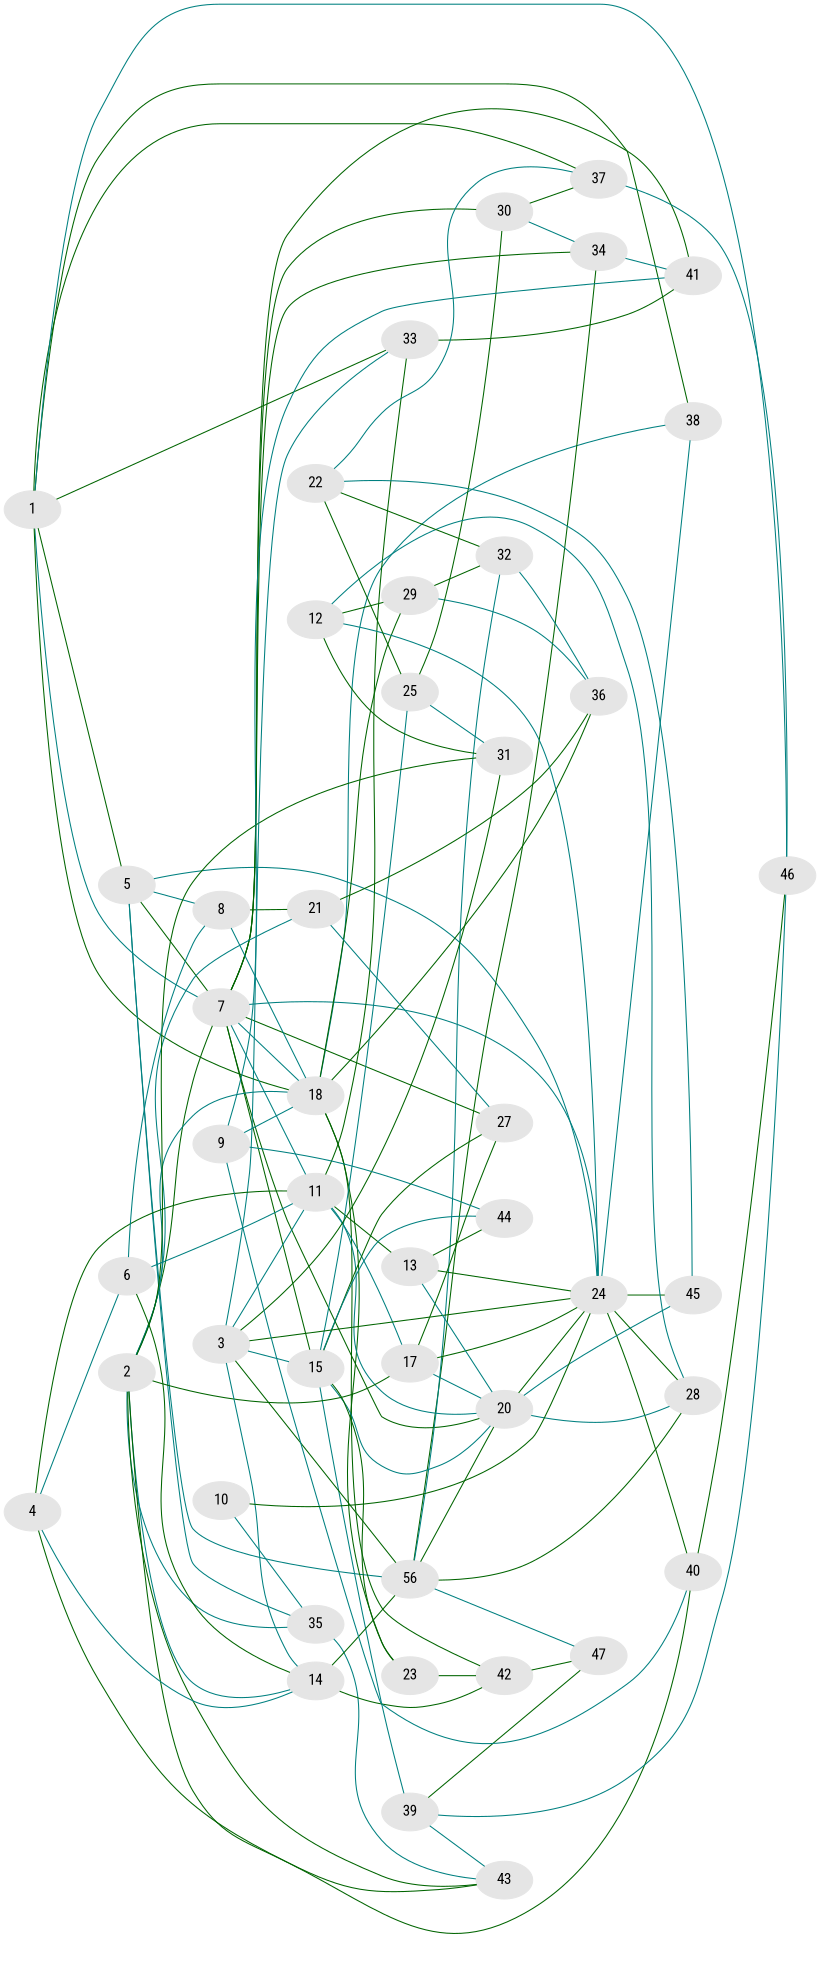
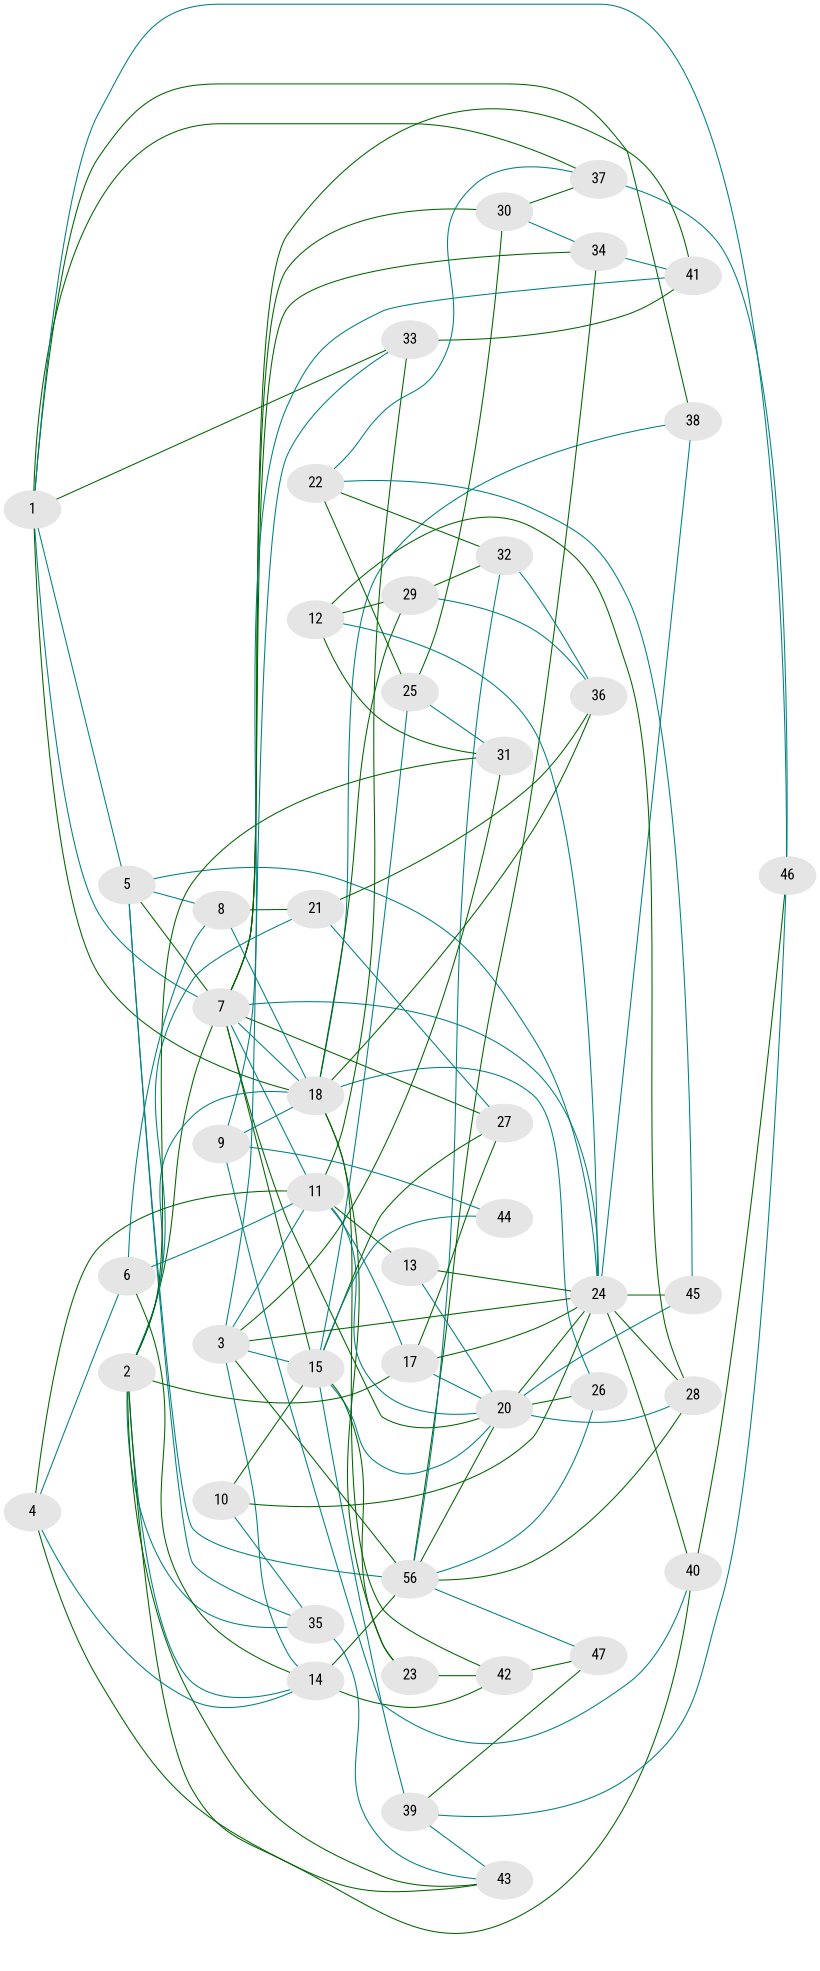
  graph {
    fontname="Roboto Condensed"
    rankdir=LR
    node [color=gray90 fontname="Roboto Condensed" style=filled]
    edge [color=darkgreen fontname="Roboto Condensed" weight=1.0]
    1
    5
    7
    18
    33
    37
    38
    46
    35
    n10 [label=56]
    24
    8
    11
    15
    20
    27
    30
    34
    41
    29
    42
    23
+   26
    36
    2
    14
    17
    21
    31
    40
    43
    3
    13
    44
    25
    39
    28
    32
    47
    45
    4
    6
    9
    10
    12
    22
-   1 -- 5 [weight=3.0]
+   1 -- 5 [color=teal weight=3.0]
    1 -- 7 [color=teal]
    1 -- 18
    1 -- 33
    1 -- 37
    1 -- 38 [weight=2.0]
    1 -- 46 [color=teal]
    5 -- 7
    5 -- 35 [color=teal]
    5 -- n10 [color=teal]
    5 -- 24 [color=teal]
    5 -- 8 [color=teal]
    7 -- 18 [color=teal]
    7 -- 24 [color=teal]
    7 -- 11 [color=teal]
    7 -- 15
    7 -- 20
    7 -- 27
    7 -- 30
    7 -- 34
    7 -- 41
    18 -- 38 [color=teal]
    18 -- 29
    18 -- 42
    18 -- 23
+   18 -- 26 [color=teal]
    18 -- 36
    33 -- 41
    37 -- 46 [color=teal]
    35 -- 43 [color=teal]
    n10 -- 20
    n10 -- 34
+   n10 -- 26 [color=teal]
    n10 -- 28
    n10 -- 32 [color=teal]
    n10 -- 47 [color=teal weight=2.0]
    24 -- 38 [color=teal]
    24 -- 40
    24 -- 28
    24 -- 45
    8 -- 18 [color=teal]
    8 -- 21
    11 -- 33
    11 -- 20 [color=teal]
    11 -- 17 [color=teal weight=2.0]
    11 -- 13
    15 -- 20 [color=teal]
    15 -- 27
    15 -- 23 [weight=2.0]
    15 -- 44 [color=teal weight=2.0]
    15 -- 25 [color=teal]
    15 -- 39 [color=teal]
    20 -- 24
+   20 -- 26
    20 -- 28 [color=teal]
    20 -- 45 [color=teal]
    30 -- 37
    30 -- 34 [color=teal]
    34 -- 41 [color=teal]
    29 -- 36 [color=teal]
    29 -- 32
    42 -- 47
    23 -- 42
    2 -- 7
    2 -- 18 [color=teal weight=2.0]
    2 -- 35 [color=teal]
    2 -- 14 [color=teal]
    2 -- 17
    2 -- 21 [color=teal]
    2 -- 31
    2 -- 40
    2 -- 43
    14 -- n10
    14 -- 42
    17 -- 24
    17 -- 20 [color=teal]
    17 -- 27
    21 -- 27 [color=teal]
    21 -- 36
    40 -- 46
    3 -- 33 [color=teal]
    3 -- n10
    3 -- 24
    3 -- 11 [color=teal weight=2.0]
    3 -- 15 [color=teal]
    3 -- 14 [color=teal weight=3.0]
    3 -- 31
    13 -- 24
    13 -- 20 [color=teal]
-   13 -- 44
    25 -- 30
    25 -- 31 [color=teal]
    39 -- 46 [color=teal]
    39 -- 43 [color=teal]
    39 -- 47
    32 -- 36 [color=teal]
    4 -- 11
    4 -- 14 [color=teal]
    4 -- 43
    4 -- 6 [color=teal]
    6 -- 8 [color=teal]
    6 -- 11 [color=teal]
    6 -- 14
    9 -- 18 [color=teal]
    9 -- 41 [color=teal]
    9 -- 40 [color=teal]
    9 -- 44 [color=teal]
    10 -- 35 [color=teal]
    10 -- 24
+   10 -- 15 [weight=2.0]
    12 -- 24 [color=teal]
    12 -- 29
    12 -- 31
-   12 -- 28 [color=teal]
+   12 -- 28
    22 -- 37 [color=teal]
    22 -- 25
    22 -- 32
    22 -- 45 [color=teal]
  }
